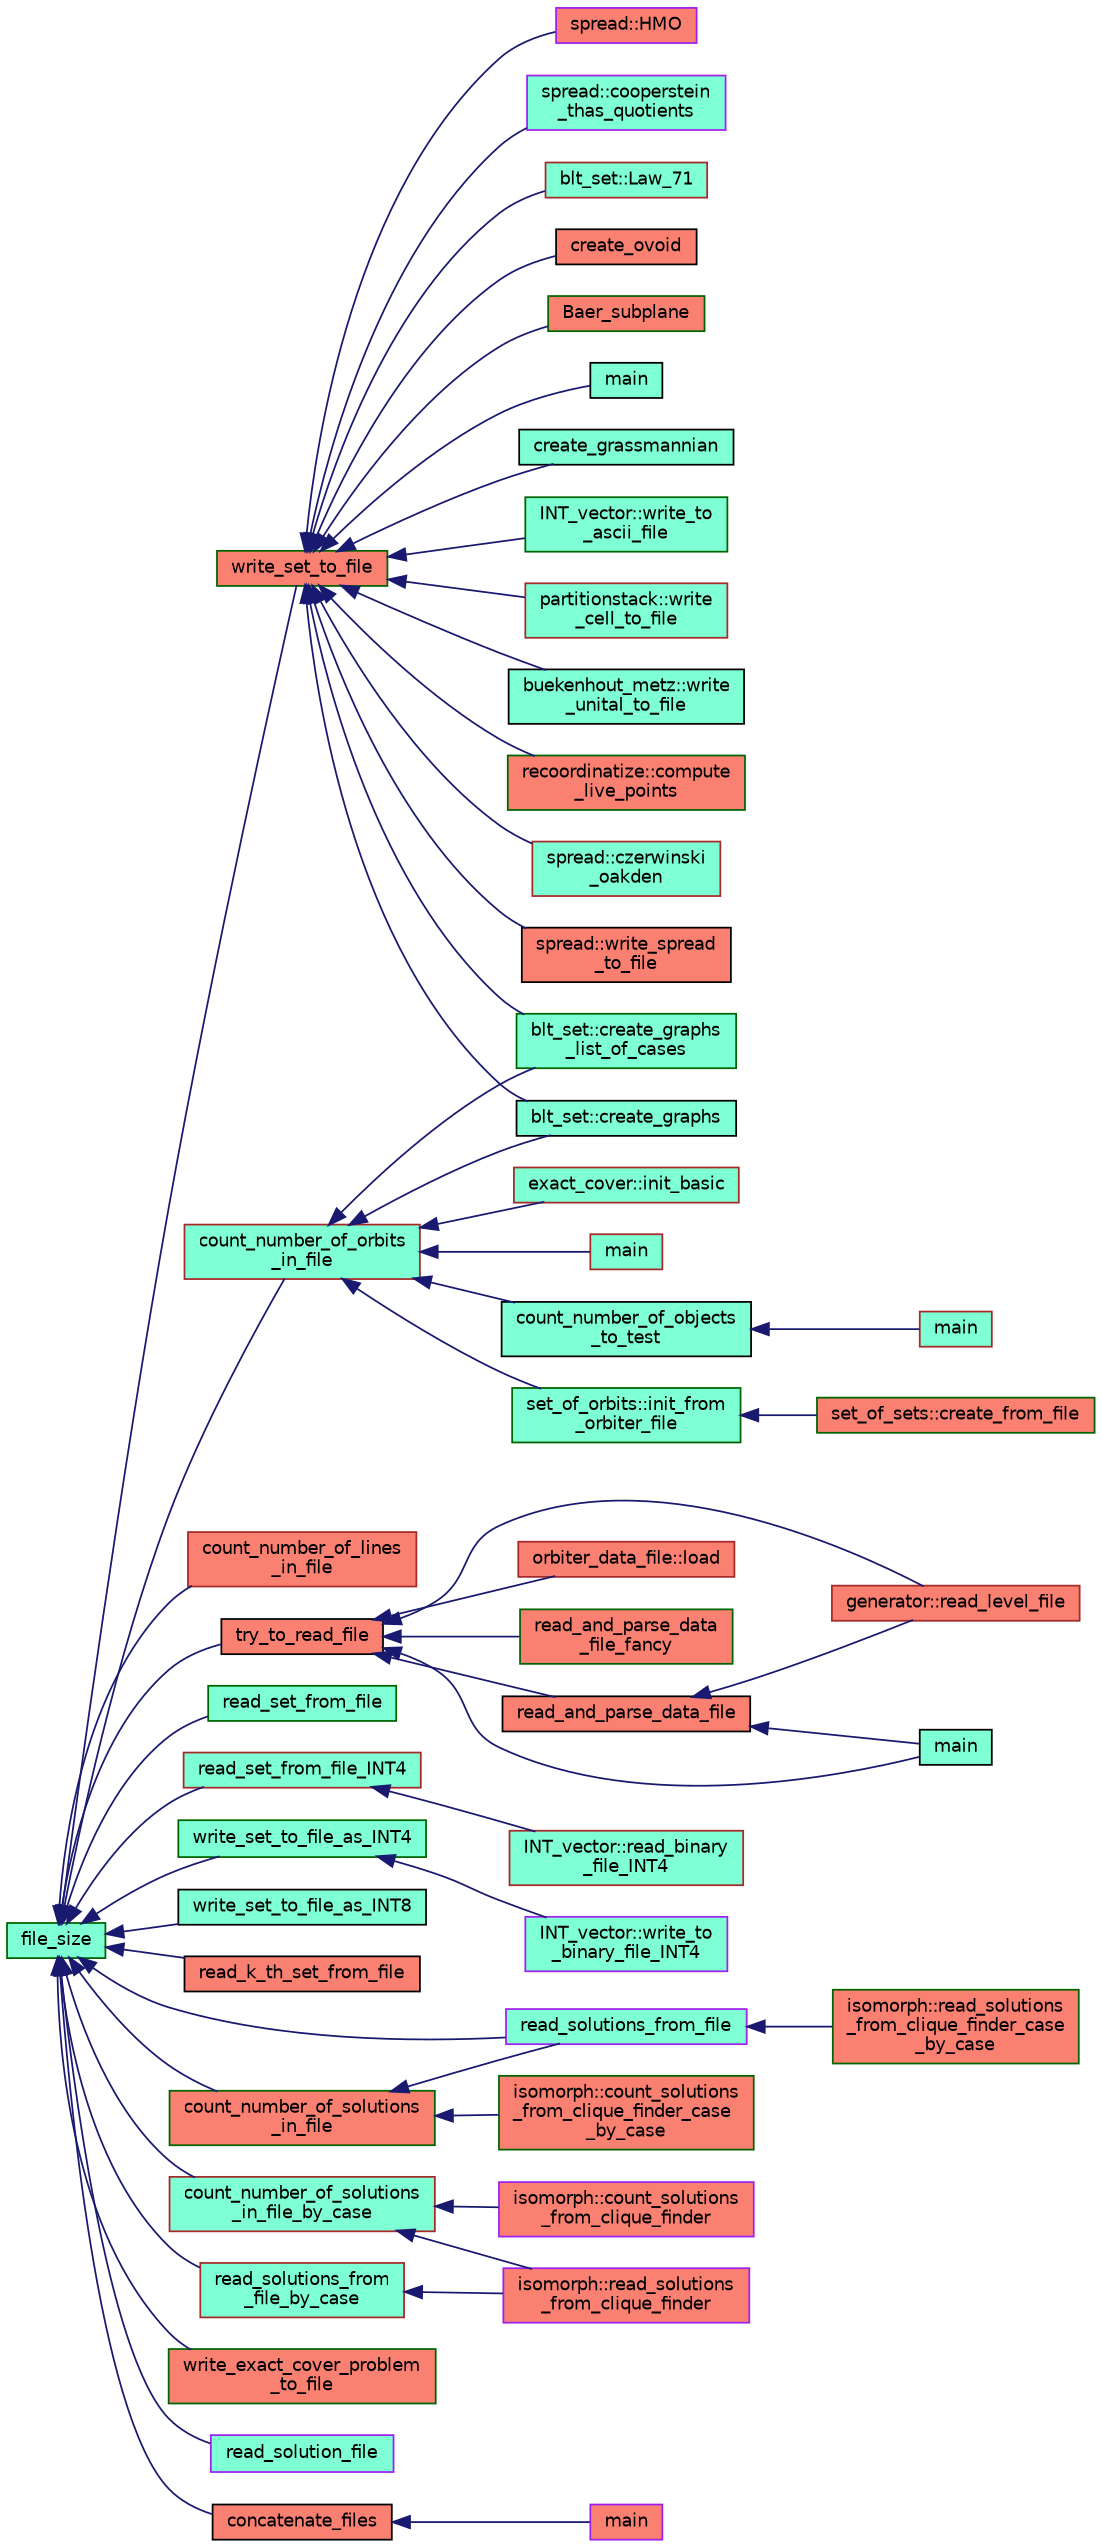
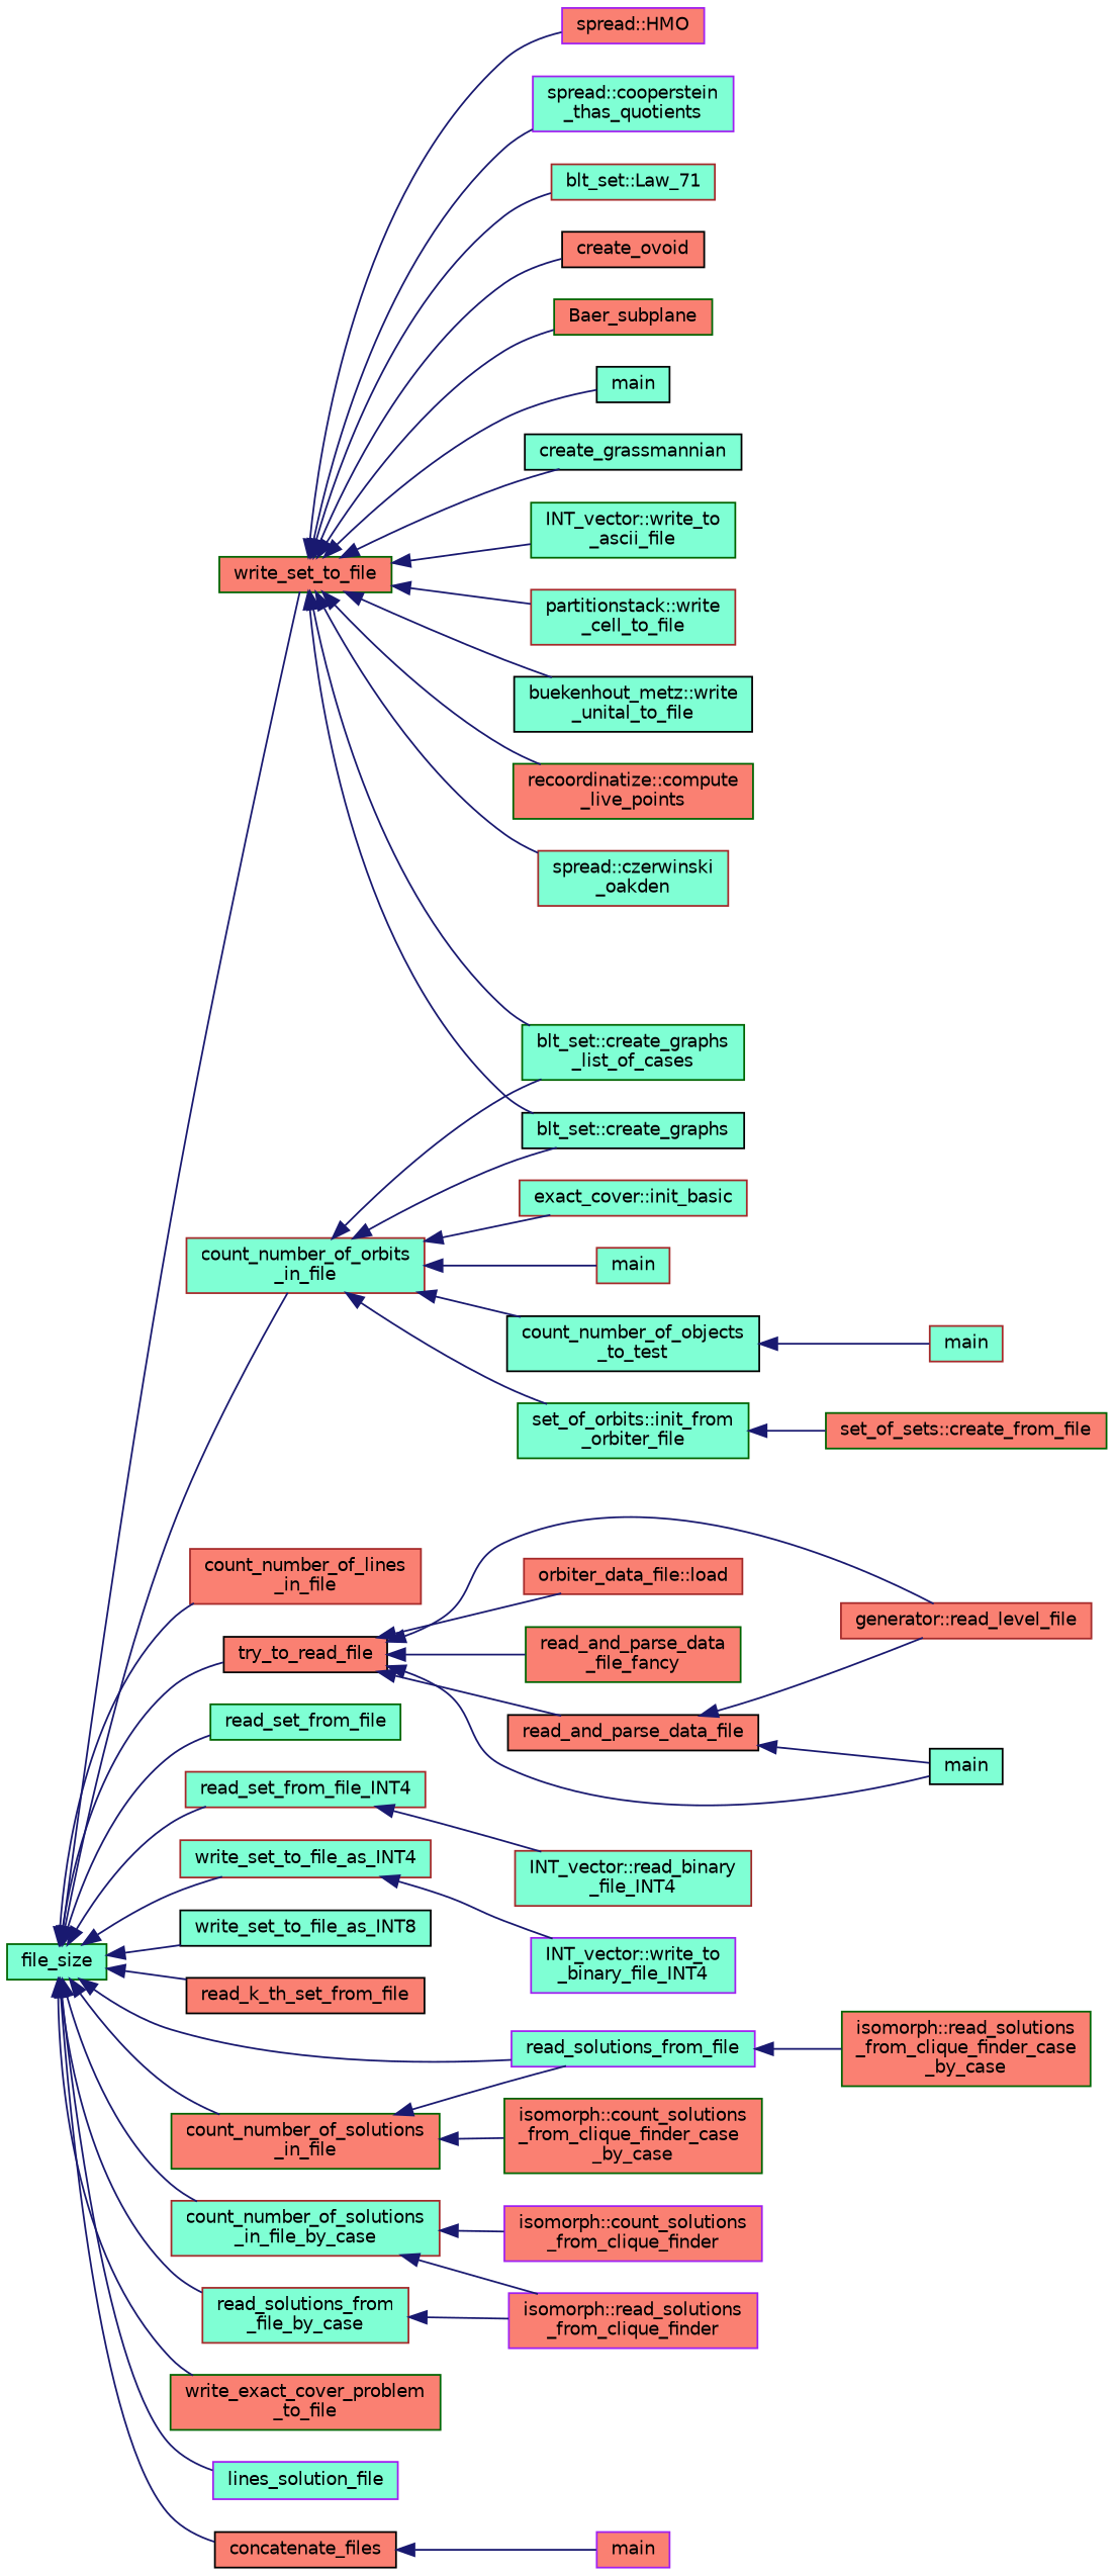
  digraph {
    fontname="DejaVu Sans"
    rankdir=LR
    node [color=darkgreen fillcolor=aquamarine fontname="DejaVu Sans" fontsize=10 shape=record style=filled]
    edge [color=midnightblue dir=back fontname="DejaVu Sans" fontsize=10 labelfontname=Helvetica labelfontsize=10 style=solid]
    n1 [fontcolor=black height=0.2 label=file_size width=0.4]
    n2 [color=brown height=0.2 label="count_number_of_orbits\l_in_file" width=0.4]
    n3 [color=brown fillcolor=salmon height=0.2 label="count_number_of_lines\l_in_file" width=0.4]
    n4 [color=black fillcolor=salmon height=0.2 label=try_to_read_file width=0.4]
    n5 [height=0.2 label=read_set_from_file width=0.4]
    n6 [fillcolor=salmon height=0.2 label=write_set_to_file width=0.4]
    n7 [color=brown height=0.2 label=read_set_from_file_INT4 width=0.4]
-   n8 [height=0.2 label=write_set_to_file_as_INT4 width=0.4]
+   n8 [color=brown height=0.2 label=write_set_to_file_as_INT4 width=0.4]
    n9 [color=black height=0.2 label=write_set_to_file_as_INT8 width=0.4]
    n10 [color=black fillcolor=salmon height=0.2 label=read_k_th_set_from_file width=0.4]
    n11 [fillcolor=salmon height=0.2 label="count_number_of_solutions\l_in_file" width=0.4]
    n12 [color=purple height=0.2 label=read_solutions_from_file width=0.4]
    n13 [color=brown height=0.2 label="count_number_of_solutions\l_in_file_by_case" width=0.4]
    n14 [color=brown height=0.2 label="read_solutions_from\l_file_by_case" width=0.4]
    n15 [fillcolor=salmon height=0.2 label="write_exact_cover_problem\l_to_file" width=0.4]
-   n16 [color=purple height=0.2 label=read_solution_file width=0.4]
+   n16 [color=purple height=0.2 label=lines_solution_file width=0.4]
    n17 [color=black fillcolor=salmon height=0.2 label=concatenate_files width=0.4]
    n18 [color=black height=0.2 label="blt_set::create_graphs" width=0.4]
    n19 [height=0.2 label="blt_set::create_graphs\l_list_of_cases" width=0.4]
    n20 [color=brown height=0.2 label=main width=0.4]
    n21 [color=black height=0.2 label="count_number_of_objects\l_to_test" width=0.4]
    n22 [height=0.2 label="set_of_orbits::init_from\l_orbiter_file" width=0.4]
    n23 [color=brown height=0.2 label="exact_cover::init_basic" width=0.4]
    n24 [color=black height=0.2 label=main width=0.4]
    n25 [color=brown fillcolor=salmon height=0.2 label="orbiter_data_file::load" width=0.4]
    n26 [color=black fillcolor=salmon height=0.2 label=read_and_parse_data_file width=0.4]
    n27 [color=brown fillcolor=salmon height=0.2 label="generator::read_level_file" width=0.4]
    n28 [fillcolor=salmon height=0.2 label="read_and_parse_data\l_file_fancy" width=0.4]
    n29 [color=brown height=0.2 label="blt_set::Law_71" width=0.4]
    n30 [color=black fillcolor=salmon height=0.2 label=create_ovoid width=0.4]
    n31 [fillcolor=salmon height=0.2 label=Baer_subplane width=0.4]
    n32 [color=black height=0.2 label=main width=0.4]
    n33 [color=black height=0.2 label=create_grassmannian width=0.4]
    n34 [height=0.2 label="INT_vector::write_to\l_ascii_file" width=0.4]
    n35 [color=brown height=0.2 label="partitionstack::write\l_cell_to_file" width=0.4]
    n36 [color=black height=0.2 label="buekenhout_metz::write\l_unital_to_file" width=0.4]
    n37 [fillcolor=salmon height=0.2 label="recoordinatize::compute\l_live_points" width=0.4]
    n38 [color=brown height=0.2 label="spread::czerwinski\l_oakden" width=0.4]
-   n39 [color=black fillcolor=salmon height=0.2 label="spread::write_spread\l_to_file" width=0.4]
    n40 [color=purple fillcolor=salmon height=0.2 label="spread::HMO" width=0.4]
    n41 [color=purple height=0.2 label="spread::cooperstein\l_thas_quotients" width=0.4]
    n42 [color=brown height=0.2 label="INT_vector::read_binary\l_file_INT4" width=0.4]
    n43 [color=purple height=0.2 label="INT_vector::write_to\l_binary_file_INT4" width=0.4]
    n44 [fillcolor=salmon height=0.2 label="isomorph::count_solutions\l_from_clique_finder_case\l_by_case" width=0.4]
    n45 [fillcolor=salmon height=0.2 label="isomorph::read_solutions\l_from_clique_finder_case\l_by_case" width=0.4]
    n46 [color=purple fillcolor=salmon height=0.2 label="isomorph::count_solutions\l_from_clique_finder" width=0.4]
    n47 [color=purple fillcolor=salmon height=0.2 label="isomorph::read_solutions\l_from_clique_finder" width=0.4]
    n48 [color=purple fillcolor=salmon height=0.2 label=main width=0.4]
    n49 [color=brown height=0.2 label=main width=0.4]
    n50 [fillcolor=salmon height=0.2 label="set_of_sets::create_from_file" width=0.4]
    n1 -> n2
    n1 -> n3
    n1 -> n4
    n1 -> n5
    n1 -> n6
    n1 -> n7
    n1 -> n8
    n1 -> n9
    n1 -> n10
    n1 -> n11
    n1 -> n12
    n1 -> n13
    n1 -> n14
    n1 -> n15
    n1 -> n16
    n1 -> n17
    n2 -> n18
    n2 -> n19
    n2 -> n20
    n2 -> n21
    n2 -> n22
    n2 -> n23
    n4 -> n24
    n4 -> n25
    n4 -> n26
    n4 -> n27
    n4 -> n28
    n6 -> n18
    n6 -> n19
    n6 -> n29
    n6 -> n30
    n6 -> n31
    n6 -> n32
    n6 -> n33
    n6 -> n34
    n6 -> n35
    n6 -> n36
    n6 -> n37
    n6 -> n38
-   n6 -> n39
    n6 -> n40
    n6 -> n41
    n7 -> n42
    n8 -> n43
    n11 -> n12
    n11 -> n44
    n12 -> n45
    n13 -> n46
    n13 -> n47
    n14 -> n47
    n17 -> n48
    n21 -> n49
    n22 -> n50
    n26 -> n24
    n26 -> n27
  }
